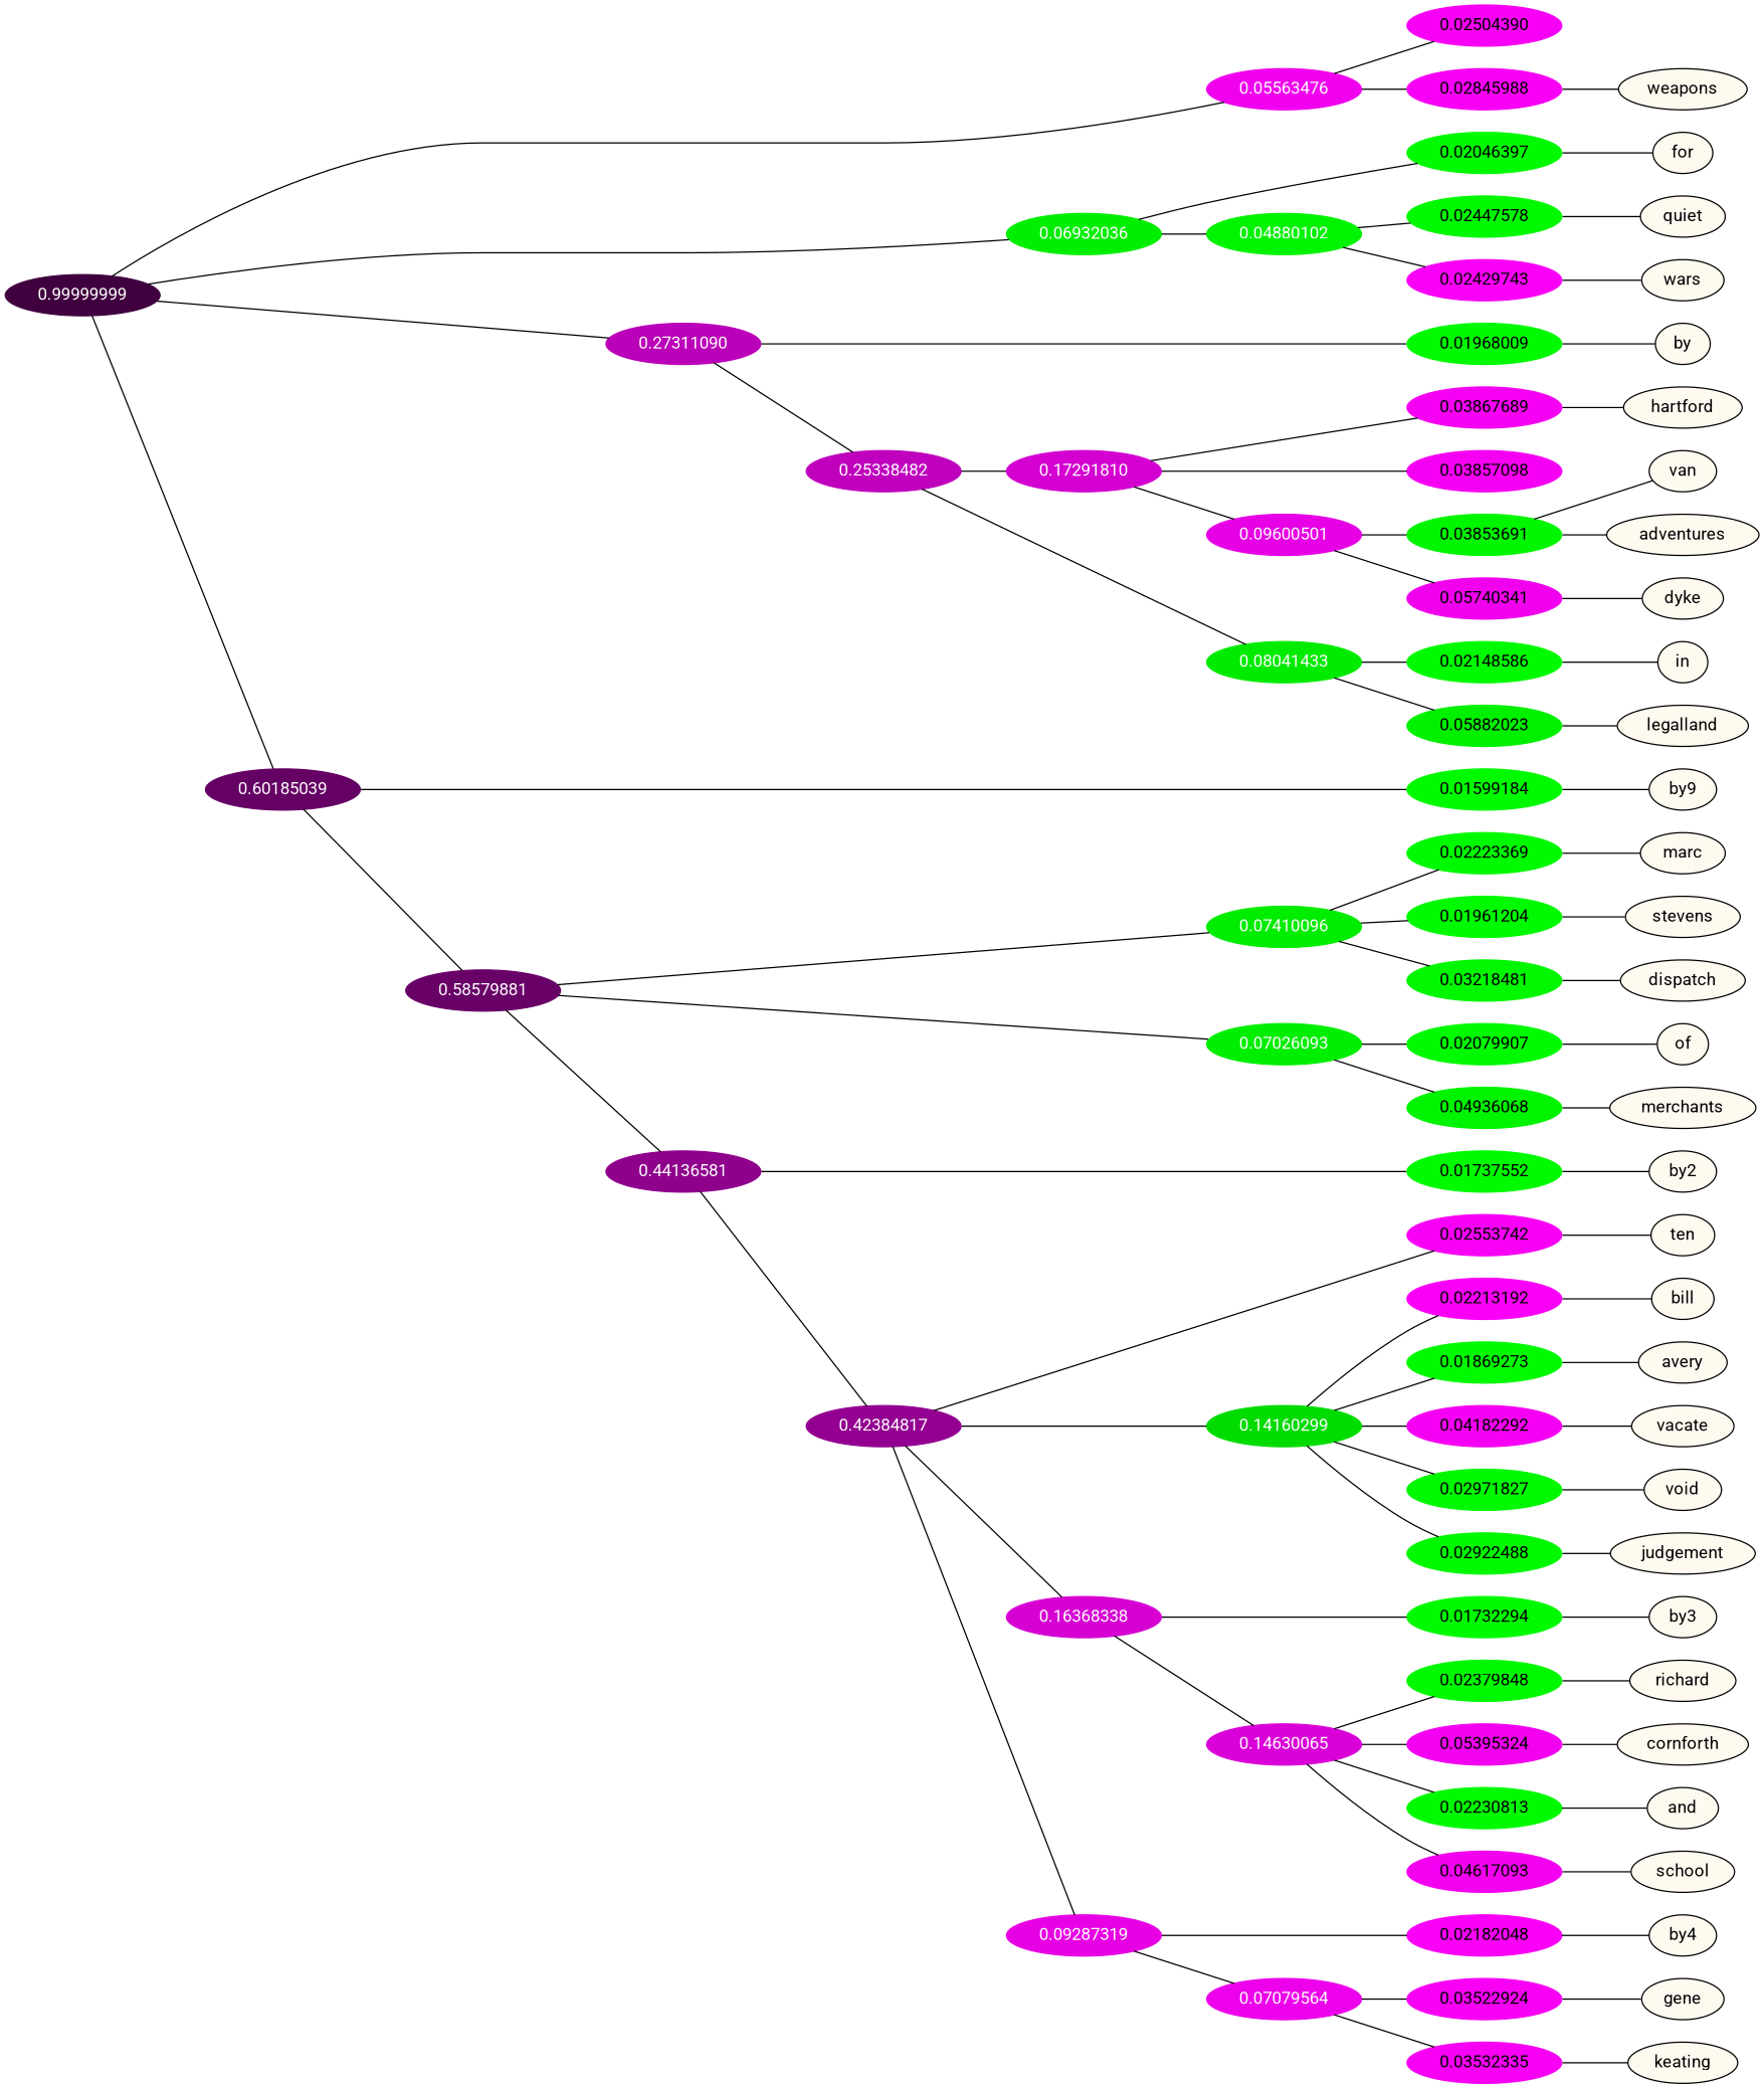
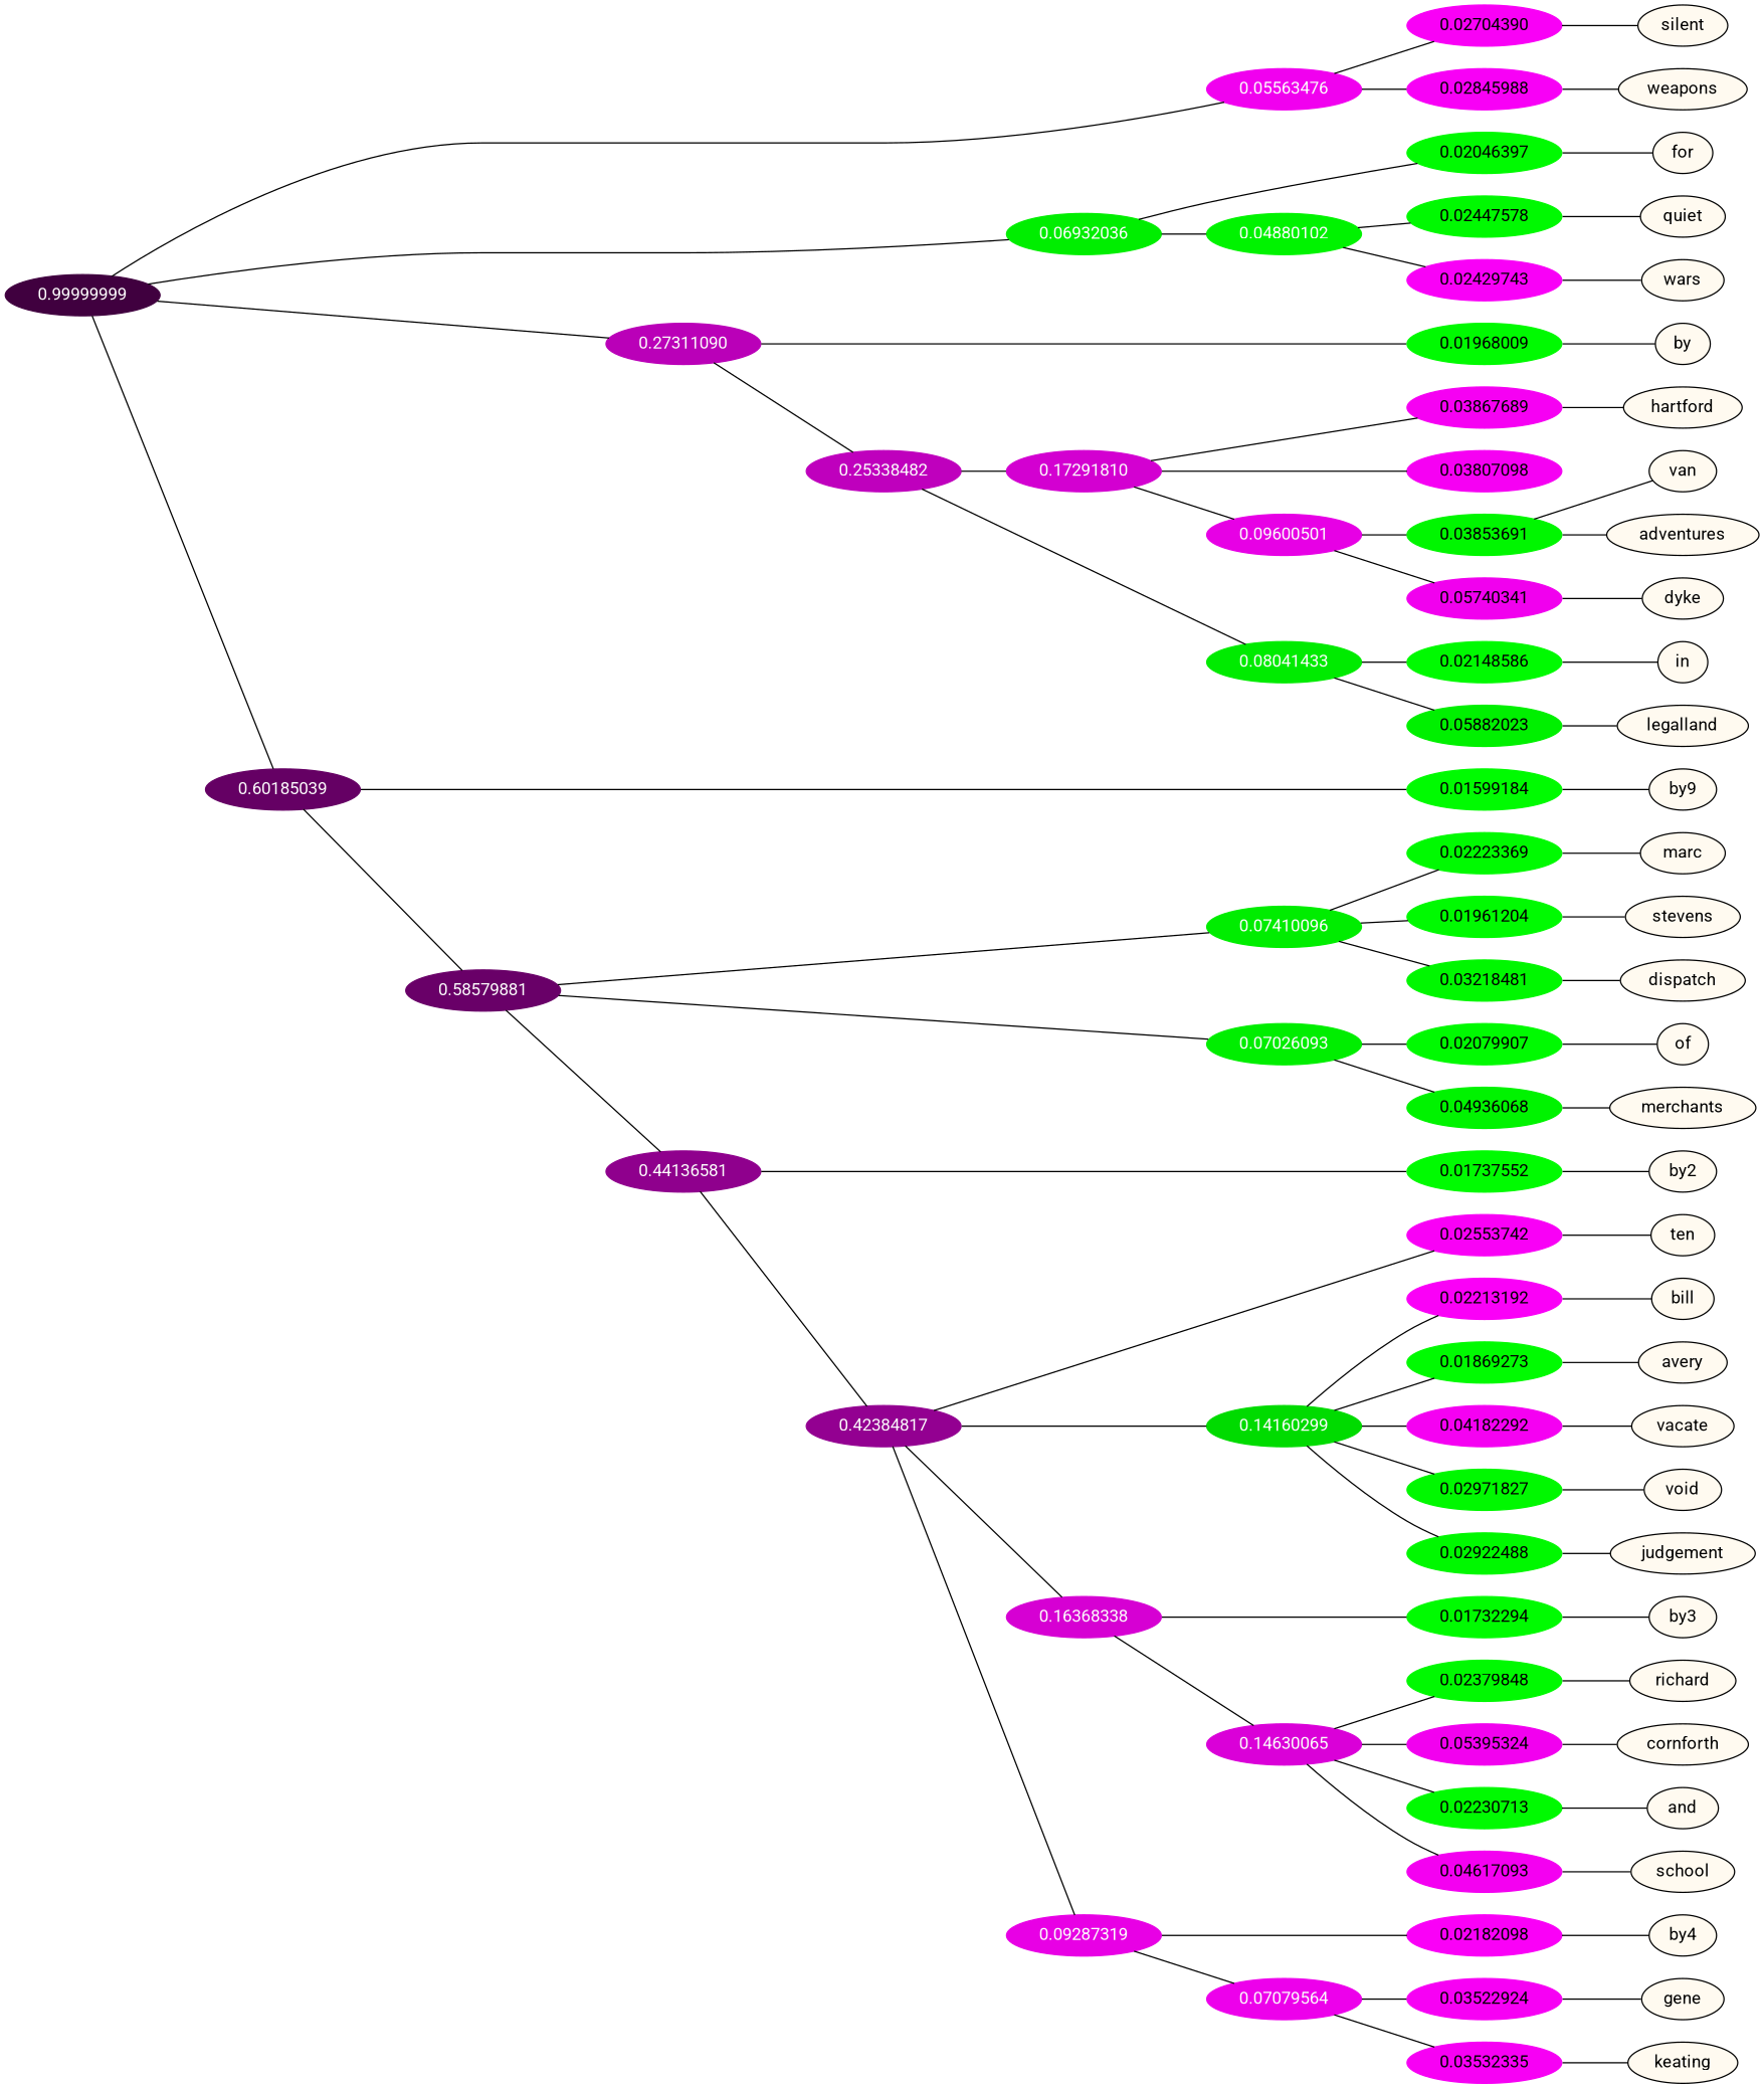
  graph {
    fontname=Roboto
    rankdir=LR
    node [color=black fontname=Roboto format=png nodesep=0.001 ordering=out overlap_scaling=0.01 ranksep=0.001 style=filled]
    edge [fontname=Roboto]
+   n1 [fillcolor=floralwhite height=0.15 label=silent style="filled,solid" width=0.15]
    n2 [fillcolor=floralwhite height=0.15 label=weapons style="filled,solid" width=0.15]
    n3 [fillcolor=floralwhite height=0.15 label=for style="filled,solid" width=0.15]
    n4 [fillcolor=floralwhite height=0.15 label=quiet style="filled,solid" width=0.15]
    n5 [fillcolor=floralwhite height=0.15 label=wars style="filled,solid" width=0.15]
    n6 [fillcolor=floralwhite height=0.15 label=by style="filled,solid" width=0.15]
    n7 [fillcolor=floralwhite height=0.15 label=hartford style="filled,solid" width=0.15]
    n8 [fillcolor=floralwhite height=0.15 label=van style="filled,solid" width=0.15]
    n9 [fillcolor=floralwhite height=0.15 label=dyke style="filled,solid" width=0.15]
    n10 [fillcolor=floralwhite height=0.15 label=adventures style="filled,solid" width=0.15]
    n11 [fillcolor=floralwhite height=0.15 label=in style="filled,solid" width=0.15]
    n12 [fillcolor=floralwhite height=0.15 label=legalland style="filled,solid" width=0.15]
    n13 [fillcolor=floralwhite height=0.15 label=by9 style="filled,solid" width=0.15]
    n14 [fillcolor=floralwhite height=0.15 label=marc style="filled,solid" width=0.15]
    n15 [fillcolor=floralwhite height=0.15 label=stevens style="filled,solid" width=0.15]
    n16 [fillcolor=floralwhite height=0.15 label=dispatch style="filled,solid" width=0.15]
    n17 [fillcolor=floralwhite height=0.15 label=of style="filled,solid" width=0.15]
    n18 [fillcolor=floralwhite height=0.15 label=merchants style="filled,solid" width=0.15]
    n19 [fillcolor=floralwhite height=0.15 label=by2 style="filled,solid" width=0.15]
    n20 [fillcolor=floralwhite height=0.15 label=bill style="filled,solid" width=0.15]
    n21 [fillcolor=floralwhite height=0.15 label=avery style="filled,solid" width=0.15]
    n22 [fillcolor=floralwhite height=0.15 label=vacate style="filled,solid" width=0.15]
    n23 [fillcolor=floralwhite height=0.15 label=void style="filled,solid" width=0.15]
    n24 [fillcolor=floralwhite height=0.15 label=judgement style="filled,solid" width=0.15]
    n25 [fillcolor=floralwhite height=0.15 label=by3 style="filled,solid" width=0.15]
    n26 [fillcolor=floralwhite height=0.15 label=richard style="filled,solid" width=0.15]
    n27 [fillcolor=floralwhite height=0.15 label=cornforth style="filled,solid" width=0.15]
    n28 [fillcolor=floralwhite height=0.15 label=and style="filled,solid" width=0.15]
    n29 [fillcolor=floralwhite height=0.15 label=school style="filled,solid" width=0.15]
    n30 [fillcolor=floralwhite height=0.15 label=ten style="filled,solid" width=0.15]
    n31 [fillcolor=floralwhite height=0.15 label=by4 style="filled,solid" width=0.15]
    n32 [fillcolor=floralwhite height=0.15 label=gene style="filled,solid" width=0.15]
    n33 [fillcolor=floralwhite height=0.15 label=keating style="filled,solid" width=0.15]
-   n34 [color="0.835 1.000 0.973" fontcolor=black height=0.15 label=0.02504390 width=0.15]
+   n34 [color="0.835 1.000 0.973" fontcolor=black height=0.15 label=0.02704390 width=0.15]
    n35 [color="0.835 1.000 0.972" fontcolor=black height=0.15 label=0.02845988 width=0.15]
    n36 [color="0.334 1.000 0.980" fontcolor=black height=0.15 label=0.02046397 width=0.15]
    n37 [color="0.334 1.000 0.976" fontcolor=black height=0.15 label=0.02447578 width=0.15]
    n38 [color="0.835 1.000 0.976" fontcolor=black height=0.15 label=0.02429743 width=0.15]
    n39 [color="0.334 1.000 0.980" fontcolor=black height=0.15 label=0.01968009 width=0.15]
    n40 [color="0.835 1.000 0.961" fontcolor=black height=0.15 label=0.03867689 width=0.15]
    n41 [color="0.334 1.000 0.961" fontcolor=black height=0.15 label=0.03853691 width=0.15]
    n42 [color="0.835 1.000 0.943" fontcolor=black height=0.15 label=0.05740341 width=0.15]
-   n43 [color="0.835 1.000 0.962" fontcolor=black height=0.15 label=0.03857098 width=0.15]
+   n43 [color="0.835 1.000 0.962" fontcolor=black height=0.15 label=0.03807098 width=0.15]
    n44 [color="0.334 1.000 0.979" fontcolor=black height=0.15 label=0.02148586 width=0.15]
    n45 [color="0.334 1.000 0.941" fontcolor=black height=0.15 label=0.05882023 width=0.15]
    n46 [color="0.334 1.000 0.984" fontcolor=black height=0.15 label=0.01599184 width=0.15]
    n47 [color="0.334 1.000 0.978" fontcolor=black height=0.15 label=0.02223369 width=0.15]
    n48 [color="0.334 1.000 0.980" fontcolor=black height=0.15 label=0.01961204 width=0.15]
    n49 [color="0.334 1.000 0.968" fontcolor=black height=0.15 label=0.03218481 width=0.15]
    n50 [color="0.334 1.000 0.979" fontcolor=black height=0.15 label=0.02079907 width=0.15]
    n51 [color="0.334 1.000 0.951" fontcolor=black height=0.15 label=0.04936068 width=0.15]
    n52 [color="0.334 1.000 0.983" fontcolor=black height=0.15 label=0.01737552 width=0.15]
    n53 [color="0.835 1.000 0.978" fontcolor=black height=0.15 label=0.02213192 width=0.15]
    n54 [color="0.334 1.000 0.981" fontcolor=black height=0.15 label=0.01869273 width=0.15]
    n55 [color="0.835 1.000 0.958" fontcolor=black height=0.15 label=0.04182292 width=0.15]
    n56 [color="0.334 1.000 0.970" fontcolor=black height=0.15 label=0.02971827 width=0.15]
    n57 [color="0.334 1.000 0.971" fontcolor=black height=0.15 label=0.02922488 width=0.15]
    n58 [color="0.334 1.000 0.983" fontcolor=black height=0.15 label=0.01732294 width=0.15]
    n59 [color="0.334 1.000 0.976" fontcolor=black height=0.15 label=0.02379848 width=0.15]
    n60 [color="0.835 1.000 0.946" fontcolor=black height=0.15 label=0.05395324 width=0.15]
-   n61 [color="0.334 1.000 0.978" fontcolor=black height=0.15 label=0.02230813 width=0.15]
+   n61 [color="0.334 1.000 0.978" fontcolor=black height=0.15 label=0.02230713 width=0.15]
    n62 [color="0.835 1.000 0.954" fontcolor=black height=0.15 label=0.04617093 width=0.15]
    n63 [color="0.835 1.000 0.974" fontcolor=black height=0.15 label=0.02553742 width=0.15]
-   n64 [color="0.835 1.000 0.978" fontcolor=black height=0.15 label=0.02182048 width=0.15]
+   n64 [color="0.835 1.000 0.978" fontcolor=black height=0.15 label=0.02182098 width=0.15]
    n65 [color="0.835 1.000 0.965" fontcolor=black height=0.15 label=0.03522924 width=0.15]
    n66 [color="0.835 1.000 0.965" fontcolor=black height=0.15 label=0.03532335 width=0.15]
    n67 [color="0.835 1.000 0.250" fontcolor=grey99 height=0.15 label=0.99999999 width=0.15]
    n68 [color="0.835 1.000 0.944" fontcolor=grey99 height=0.15 label=0.05563476 width=0.15]
    n69 [color="0.334 1.000 0.931" fontcolor=grey99 height=0.15 label=0.06932036 width=0.15]
    n70 [color="0.835 1.000 0.727" fontcolor=grey99 height=0.15 label=0.27311090 width=0.15]
    n71 [color="0.835 1.000 0.398" fontcolor=grey99 height=0.15 label=0.60185039 width=0.15]
    n72 [color="0.334 1.000 0.951" fontcolor=grey99 height=0.15 label=0.04880102 width=0.15]
    n73 [color="0.835 1.000 0.747" fontcolor=grey99 height=0.15 label=0.25338482 width=0.15]
    n74 [color="0.835 1.000 0.414" fontcolor=grey99 height=0.15 label=0.58579881 width=0.15]
    n75 [color="0.835 1.000 0.827" fontcolor=grey99 height=0.15 label=0.17291810 width=0.15]
    n76 [color="0.334 1.000 0.920" fontcolor=grey99 height=0.15 label=0.08041433 width=0.15]
    n77 [color="0.334 1.000 0.926" fontcolor=grey99 height=0.15 label=0.07410096 width=0.15]
    n78 [color="0.334 1.000 0.930" fontcolor=grey99 height=0.15 label=0.07026093 width=0.15]
    n79 [color="0.835 1.000 0.559" fontcolor=grey99 height=0.15 label=0.44136581 width=0.15]
    n80 [color="0.835 1.000 0.904" fontcolor=grey99 height=0.15 label=0.09600501 width=0.15]
    n81 [color="0.835 1.000 0.576" fontcolor=grey99 height=0.15 label=0.42384817 width=0.15]
    n82 [color="0.334 1.000 0.858" fontcolor=grey99 height=0.15 label=0.14160299 width=0.15]
    n83 [color="0.835 1.000 0.836" fontcolor=grey99 height=0.15 label=0.16368338 width=0.15]
    n84 [color="0.835 1.000 0.907" fontcolor=grey99 height=0.15 label=0.09287319 width=0.15]
    n85 [color="0.835 1.000 0.854" fontcolor=grey99 height=0.15 label=0.14630065 width=0.15]
    n86 [color="0.835 1.000 0.929" fontcolor=grey99 height=0.15 label=0.07079564 width=0.15]
    subgraph sub_1 {
      rank=same
+     n1
      n2
      n3
      n4
      n5
      n6
      n7
      n8
      n9
      n10
      n11
      n12
      n13
      n14
      n15
      n16
      n17
      n18
      n19
      n20
      n21
      n22
      n23
      n24
      n25
      n26
      n27
      n28
      n29
      n30
      n31
      n32
      n33
    }
    subgraph sub_2 {
      rank=same
      n34
      n35
      n36
      n37
      n38
      n39
      n40
      n41
      n42
      n43
      n44
      n45
      n46
      n47
      n48
      n49
      n50
      n51
      n52
      n53
      n54
      n55
      n56
      n57
      n58
      n59
      n60
      n61
      n62
      n63
      n64
      n65
      n66
    }
+   n34 -- n1
    n35 -- n2
    n36 -- n3
    n37 -- n4
    n38 -- n5
    n39 -- n6
    n40 -- n7
    n41 -- n8
    n41 -- n10
    n42 -- n9
    n44 -- n11
    n45 -- n12
    n46 -- n13
    n47 -- n14
    n48 -- n15
    n49 -- n16
    n50 -- n17
    n51 -- n18
    n52 -- n19
    n53 -- n20
    n54 -- n21
    n55 -- n22
    n56 -- n23
    n57 -- n24
    n58 -- n25
    n59 -- n26
    n60 -- n27
    n61 -- n28
    n62 -- n29
    n63 -- n30
    n64 -- n31
    n65 -- n32
    n66 -- n33
    n67 -- n68
    n67 -- n69
    n67 -- n70
    n67 -- n71
    n68 -- n34
    n68 -- n35
    n69 -- n36
    n69 -- n72
    n70 -- n39
    n70 -- n73
    n71 -- n46
    n71 -- n74
    n72 -- n37
    n72 -- n38
    n73 -- n75
    n73 -- n76
    n74 -- n77
    n74 -- n78
    n74 -- n79
    n75 -- n40
    n75 -- n43
    n75 -- n80
    n76 -- n44
    n76 -- n45
    n77 -- n47
    n77 -- n48
    n77 -- n49
    n78 -- n50
    n78 -- n51
    n79 -- n52
    n79 -- n81
    n80 -- n41
    n80 -- n42
    n81 -- n63
    n81 -- n82
    n81 -- n83
    n81 -- n84
    n82 -- n53
    n82 -- n54
    n82 -- n55
    n82 -- n56
    n82 -- n57
    n83 -- n58
    n83 -- n85
    n84 -- n64
    n84 -- n86
    n85 -- n59
    n85 -- n60
    n85 -- n61
    n85 -- n62
    n86 -- n65
    n86 -- n66
  }
